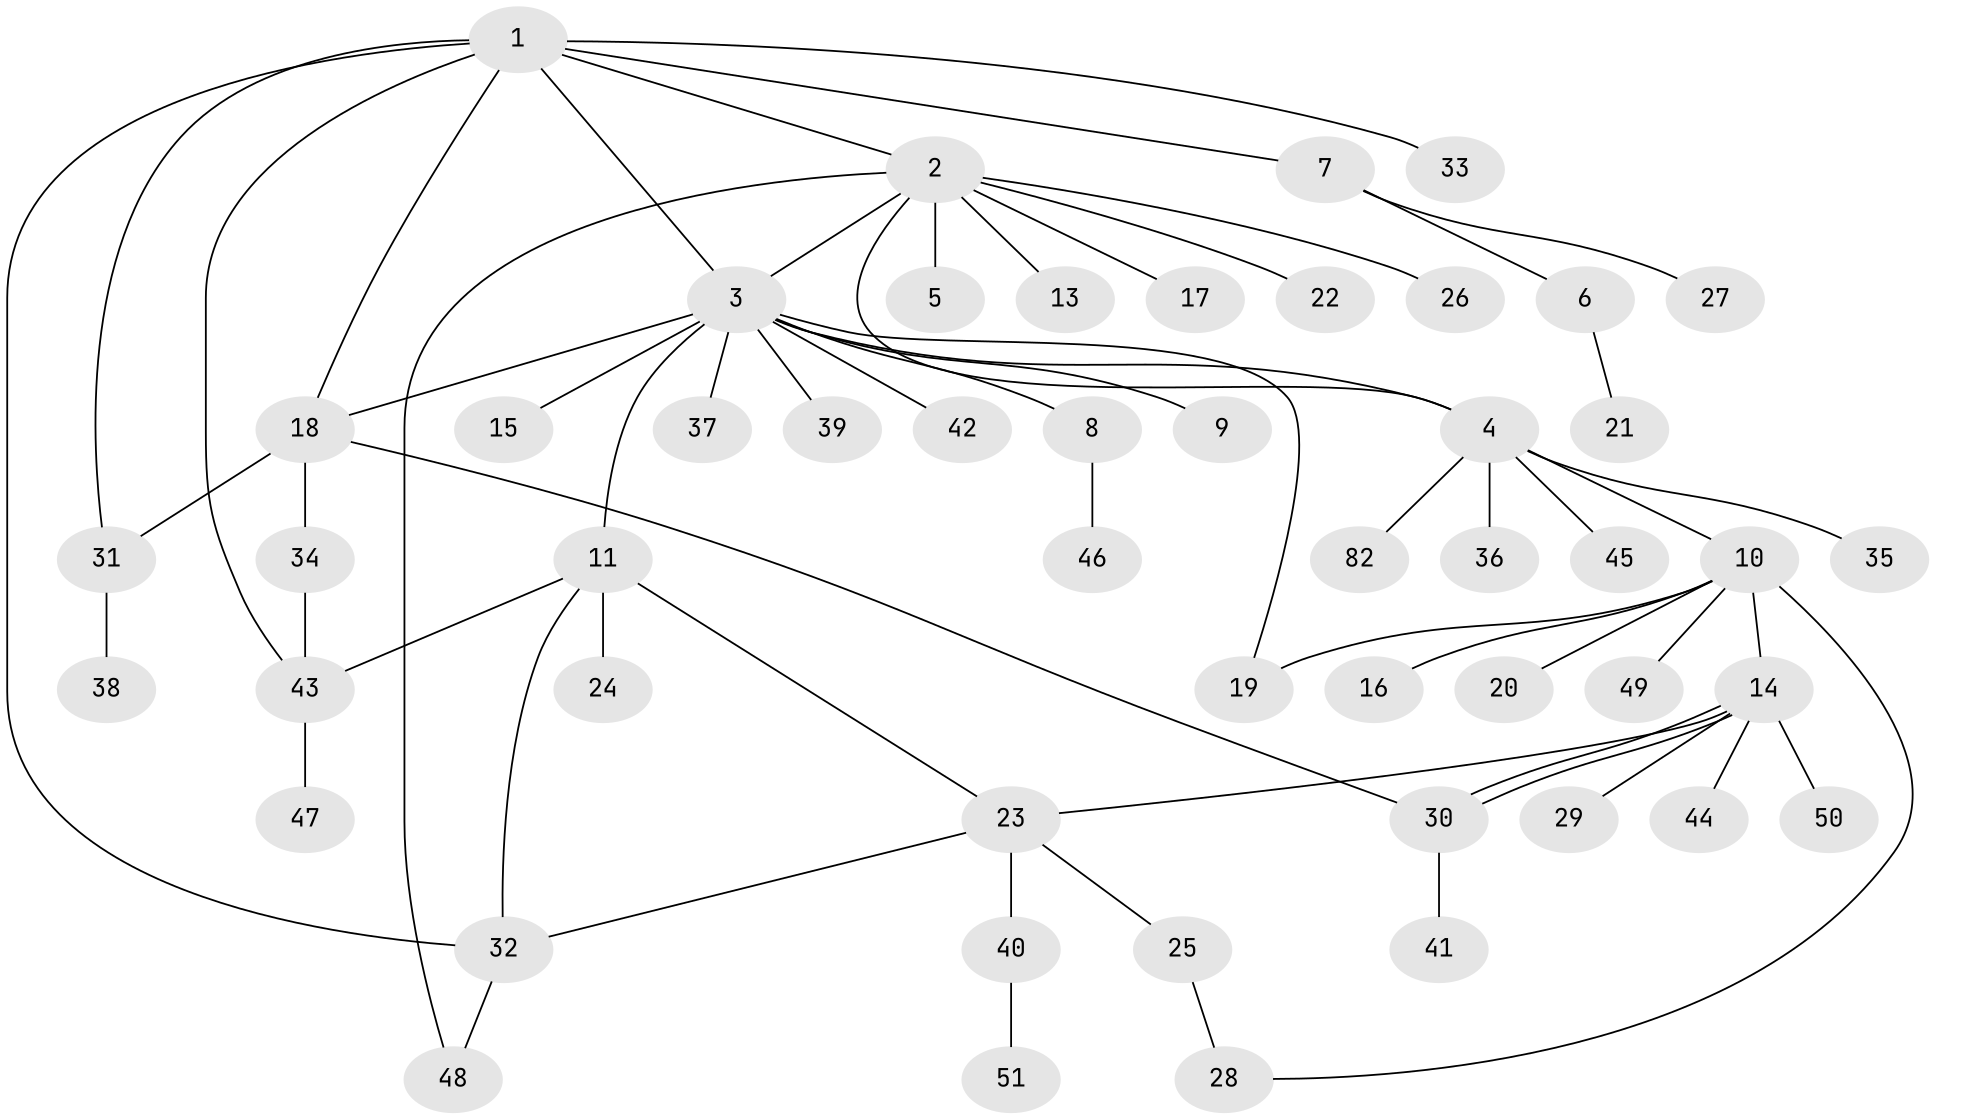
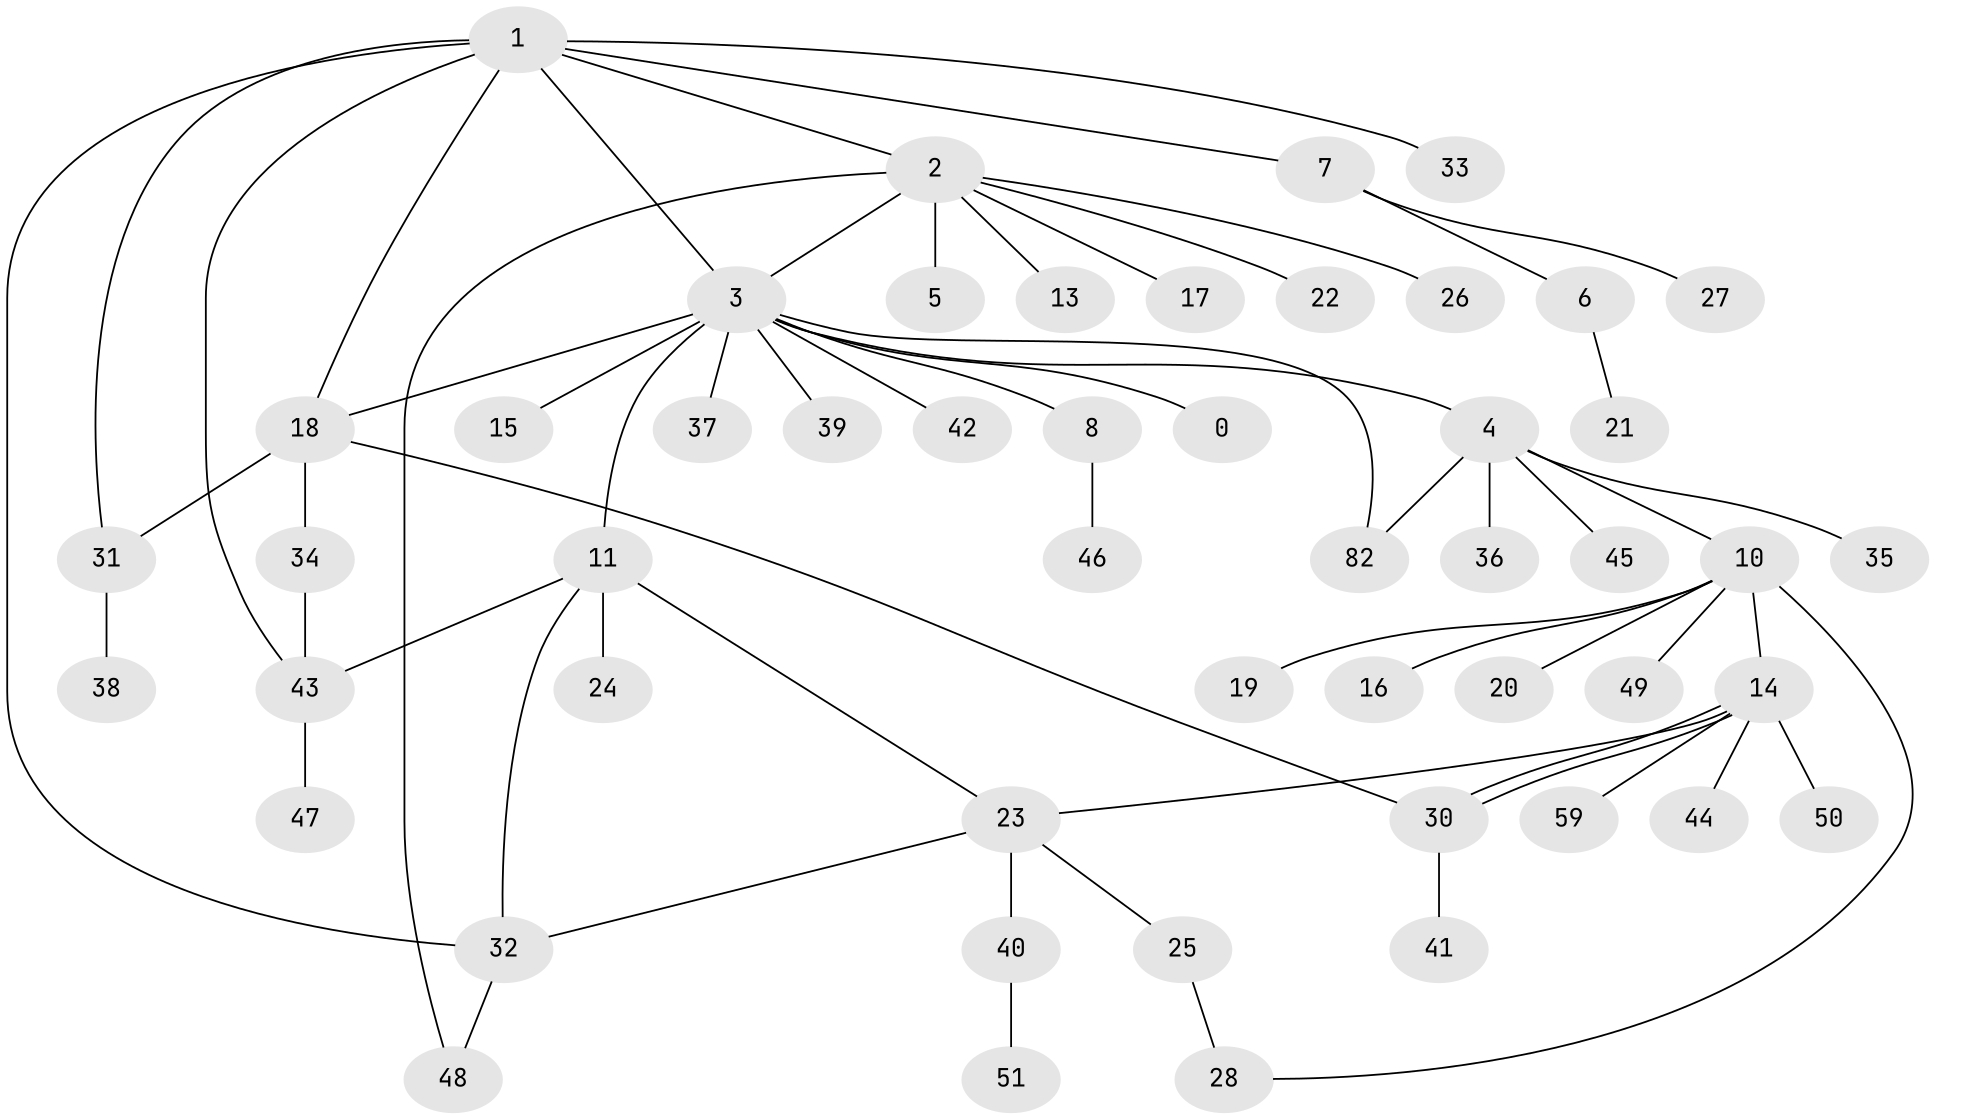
  graph {
    fontname="JetBrains Mono"
    node [color=gray90 fontname="JetBrains Mono" style=filled]
    edge [fontname="JetBrains Mono"]
    1
    2
    3
    7
    18
    31
    32
    33
    43
    4
    5
    13
    17
    22
    26
    48
    8
-   9
+   9 [label=0]
    11
    15
    19
    37
    39
    42
    6
    27
    30
    34
    38
    47
    10
    n32 [label=82]
    35
    36
    45
    21
    46
    23
    24
    14
    16
    20
    28
    49
-   29
+   29 [label=59]
    44
    50
    25
    40
    41
    51
    1 -- 2
    1 -- 3
    1 -- 7
    1 -- 18
    1 -- 31
    1 -- 32
    1 -- 33
    1 -- 43
    2 -- 3
-   2 -- 4
    2 -- 5
    2 -- 13
    2 -- 17
    2 -- 22
    2 -- 26
    2 -- 48
    3 -- 18
    3 -- 4
    3 -- 8
    3 -- 9
    3 -- 11
    3 -- 15
-   3 -- 19
+   3 -- n32
    3 -- 37
    3 -- 39
    3 -- 42
    7 -- 6
    7 -- 27
    18 -- 31
    18 -- 30
    18 -- 34
    31 -- 38
    32 -- 48
    43 -- 47
    4 -- 10
    4 -- n32
    4 -- 35
    4 -- 36
    4 -- 45
    8 -- 46
    11 -- 32
    11 -- 43
    11 -- 23
    11 -- 24
    6 -- 21
    30 -- 41
    34 -- 43
    10 -- 19
    10 -- 14
    10 -- 16
    10 -- 20
    10 -- 28
    10 -- 49
    23 -- 32
    23 -- 25
    23 -- 40
    14 -- 30
    14 -- 30
    14 -- 23
    14 -- 29
    14 -- 44
    14 -- 50
    25 -- 28
    40 -- 51
  }
